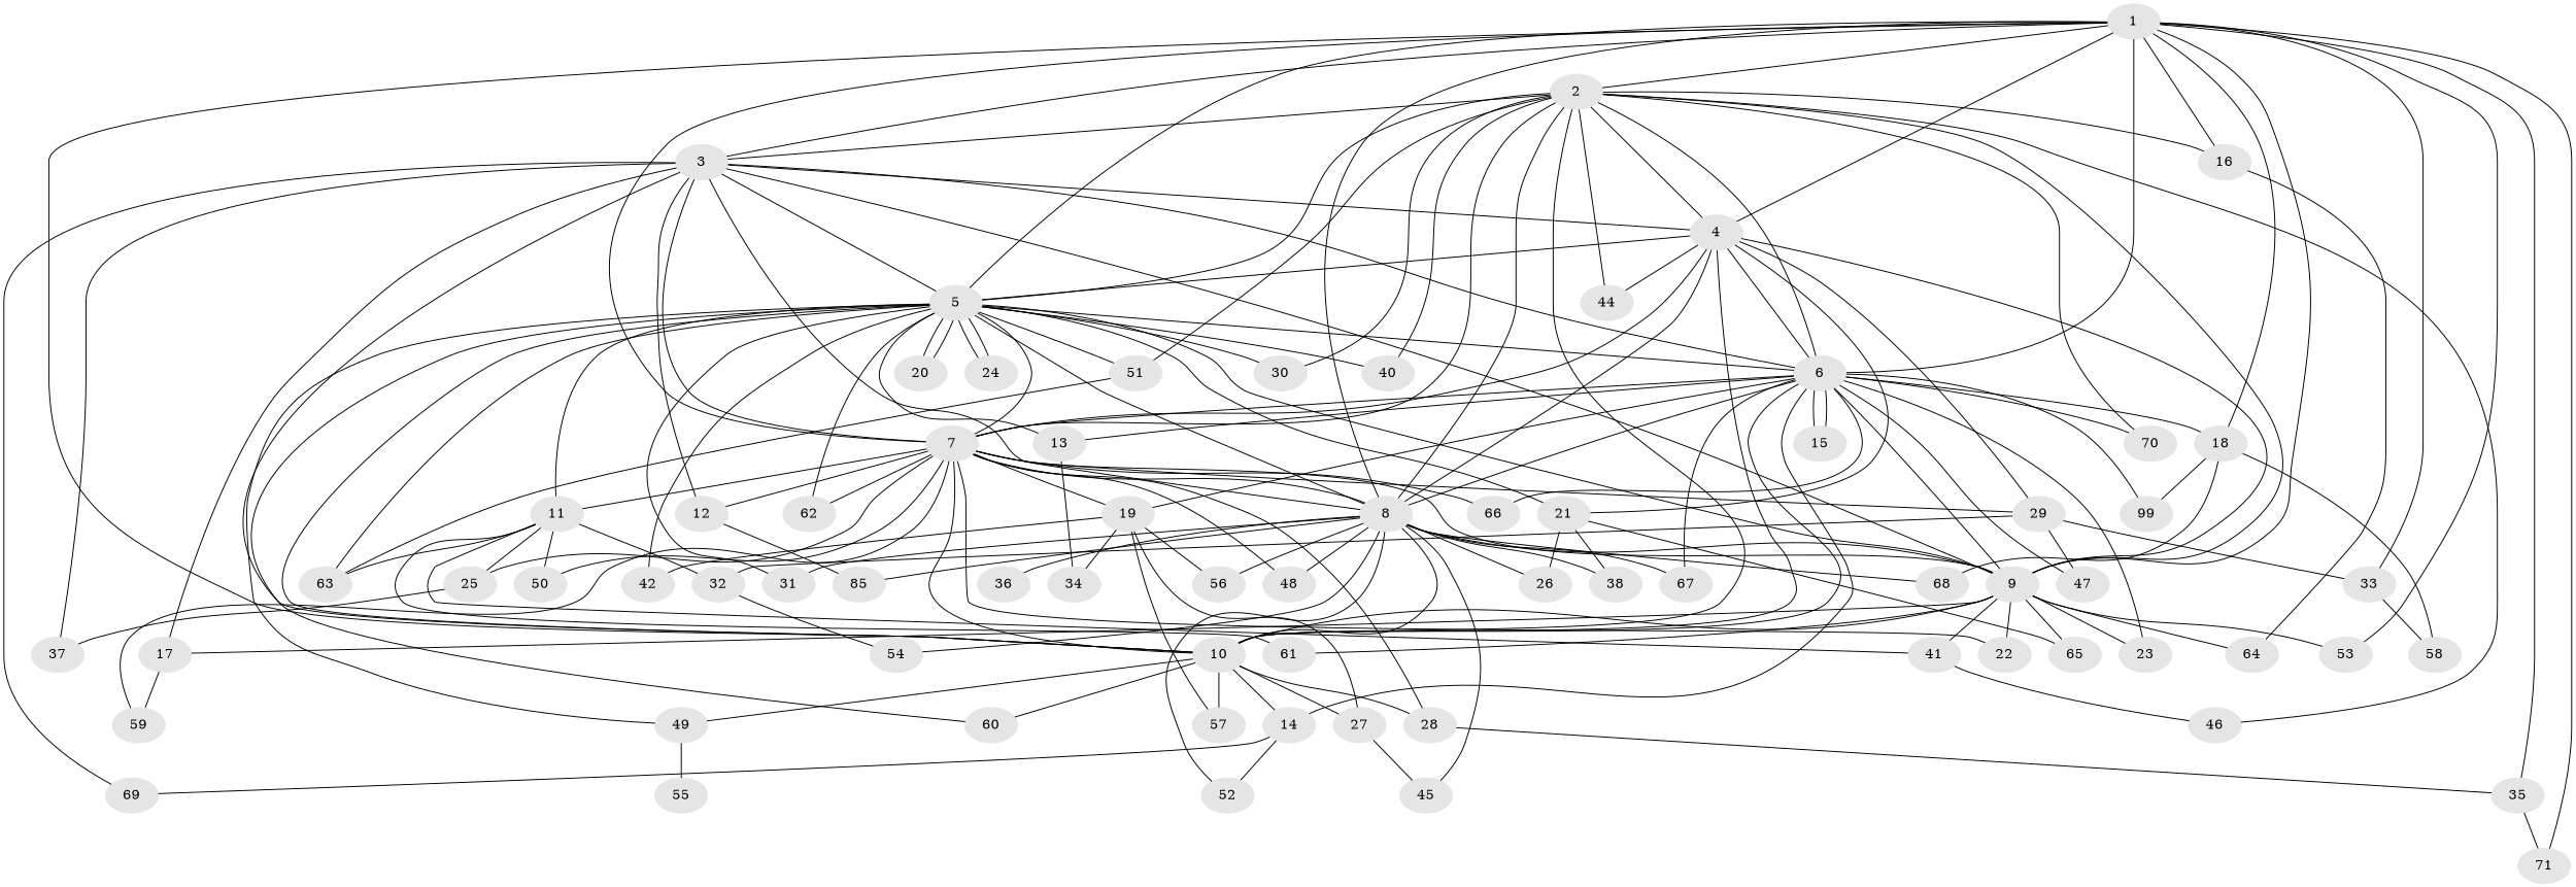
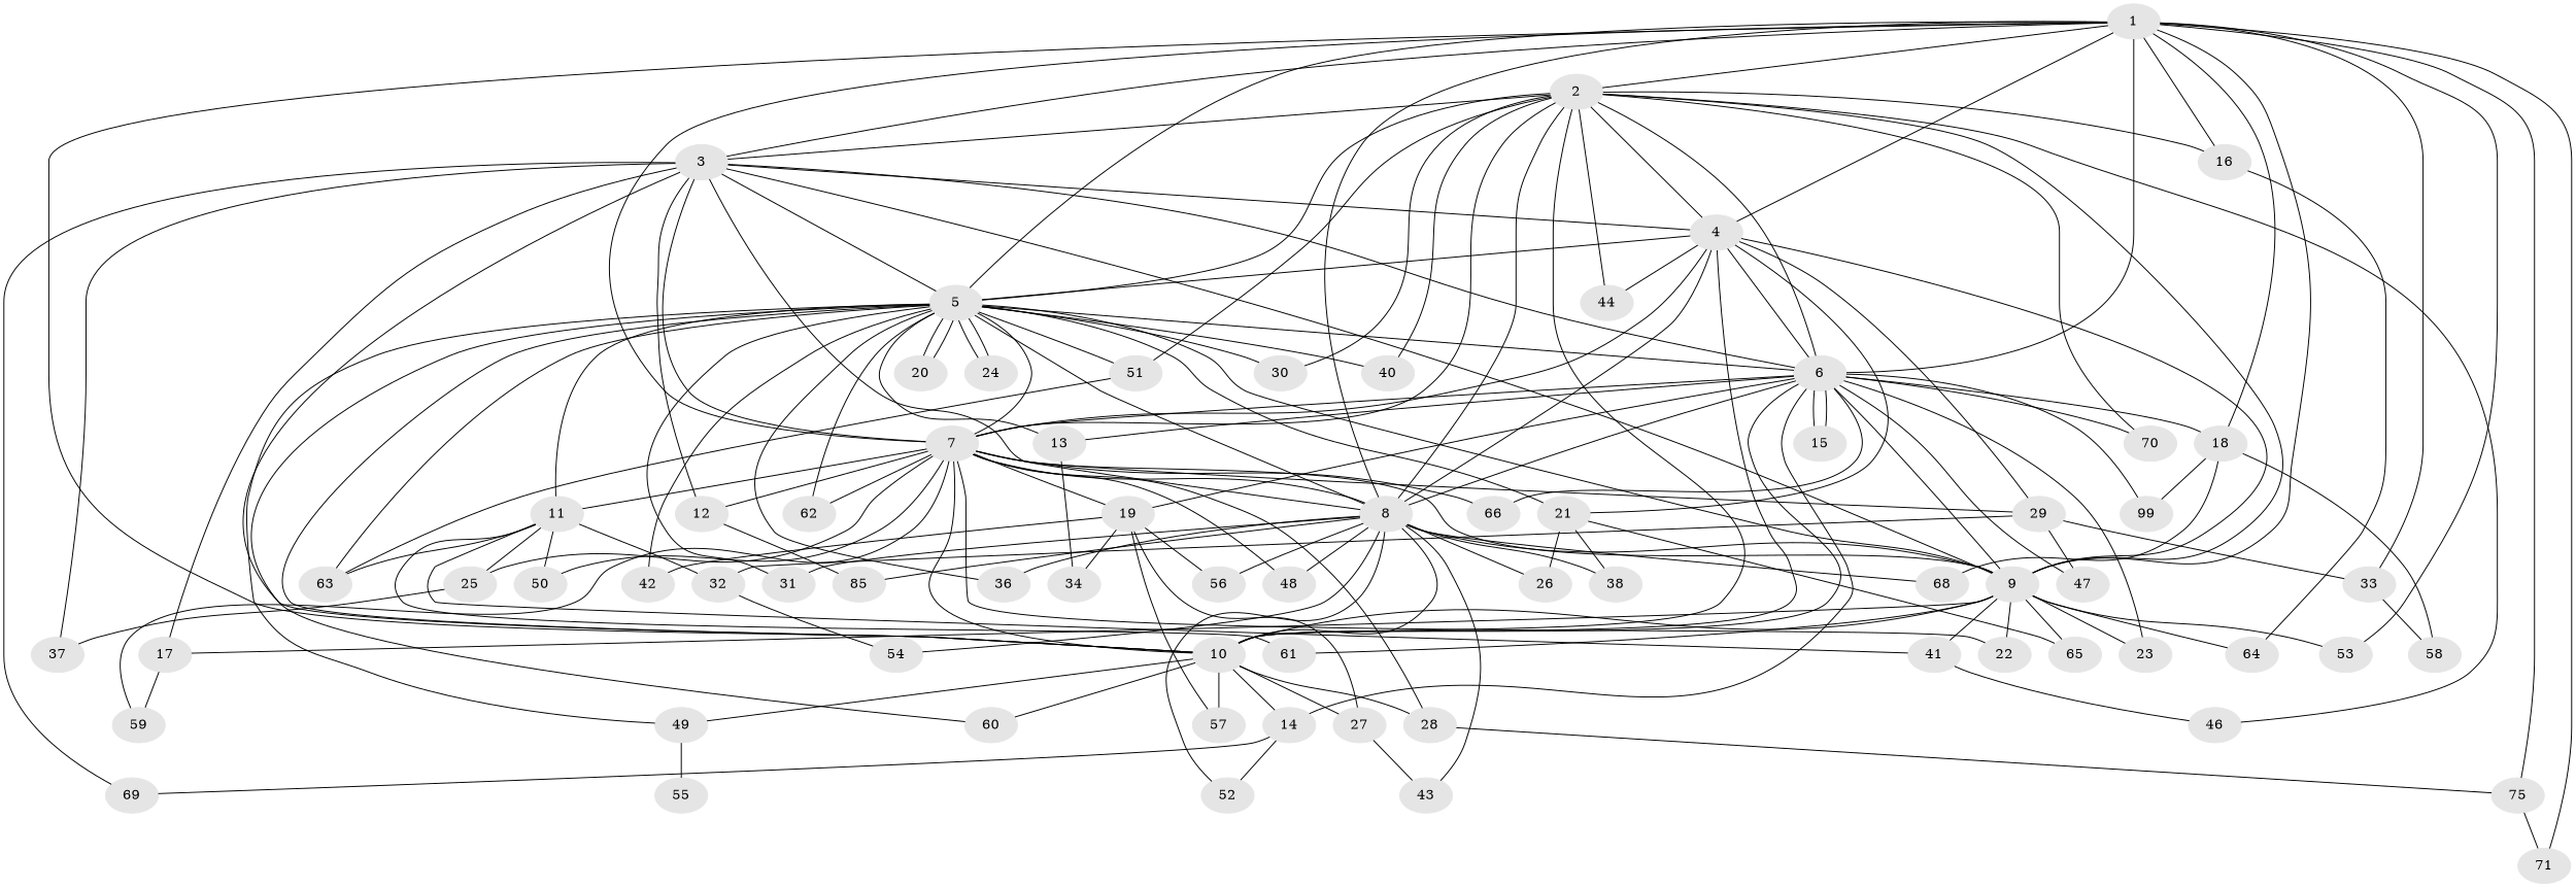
  graph {
    node [color=gray90 style=filled]
    1
    2
    3
    4
    5
    6
    7
    8
    9
    10
    16
    18
    33
-   35
+   35 [label=75]
    53
    71
    30
    40
    44
    46
    51
    70
    12
    17
    37
    69
    21
    29
    11
    13
    20
    24
    31
    36
    42
    49
    60
    62
    63
    14
    15
    19
    23
    n44 [label=99]
    47
    66
-   67
    22
    25
    28
    48
    50
    59
    26
    38
-   43 [label=45]
+   43
    n57 [label=85]
    52
    54
    56
    68
    41
    61
    64
    65
    27
    57
    58
    32
    34
    55
    1 -- 2
    1 -- 3
    1 -- 4
    1 -- 5
    1 -- 6
    1 -- 7
    1 -- 8
    1 -- 9
    1 -- 10
    1 -- 16
    1 -- 18
    1 -- 33
    1 -- 35
    1 -- 53
    1 -- 71
    2 -- 3
    2 -- 4
    2 -- 5
    2 -- 6
    2 -- 7
    2 -- 8
    2 -- 9
    2 -- 10
    2 -- 16
    2 -- 30
    2 -- 40
    2 -- 44
    2 -- 46
    2 -- 51
    2 -- 70
    3 -- 4
    3 -- 5
    3 -- 6
    3 -- 7
    3 -- 8
    3 -- 9
    3 -- 10
    3 -- 12
    3 -- 17
    3 -- 37
    3 -- 69
    4 -- 5
    4 -- 6
    4 -- 7
    4 -- 8
    4 -- 9
    4 -- 10
    4 -- 44
    4 -- 21
    4 -- 29
    5 -- 6
    5 -- 7
    5 -- 8
    5 -- 9
    5 -- 10
    5 -- 30
    5 -- 40
    5 -- 51
    5 -- 21
    5 -- 11
    5 -- 13
    5 -- 20
    5 -- 20
    5 -- 24
    5 -- 24
    5 -- 31
+   5 -- 36
    5 -- 42
    5 -- 49
    5 -- 60
    5 -- 62
    5 -- 63
    6 -- 7
    6 -- 8
    6 -- 9
    6 -- 10
    6 -- 18
    6 -- 70
    6 -- 13
    6 -- 14
    6 -- 15
    6 -- 15
    6 -- 19
    6 -- 23
    6 -- n44
    6 -- 47
    6 -- 66
-   6 -- 67
    7 -- 8
    7 -- 9
    7 -- 10
    7 -- 12
    7 -- 29
    7 -- 11
    7 -- 62
    7 -- 19
    7 -- 66
    7 -- 22
    7 -- 25
    7 -- 28
    7 -- 48
    7 -- 50
    7 -- 59
    8 -- 9
    8 -- 10
    8 -- 31
    8 -- 36
-   8 -- 67
    8 -- 48
    8 -- 26
    8 -- 38
    8 -- 43
    8 -- n57
    8 -- 52
    8 -- 54
    8 -- 56
    8 -- 68
    9 -- 10
    9 -- 53
    9 -- 17
    9 -- 23
    9 -- 22
    9 -- 41
    9 -- 61
    9 -- 64
    9 -- 65
    10 -- 49
    10 -- 60
    10 -- 14
    10 -- 28
    10 -- 27
    10 -- 57
    16 -- 64
    18 -- n44
    18 -- 68
    18 -- 58
    33 -- 58
    35 -- 71
    51 -- 63
    12 -- n57
    17 -- 59
    21 -- 26
    21 -- 38
    21 -- 65
    29 -- 33
    29 -- 47
    29 -- 32
    11 -- 63
    11 -- 25
    11 -- 50
    11 -- 41
    11 -- 61
    11 -- 32
    13 -- 34
    49 -- 55
    14 -- 69
    14 -- 52
    19 -- 42
    19 -- 56
    19 -- 27
    19 -- 57
    19 -- 34
    25 -- 37
    28 -- 35
    41 -- 46
    27 -- 43
    32 -- 54
  }
